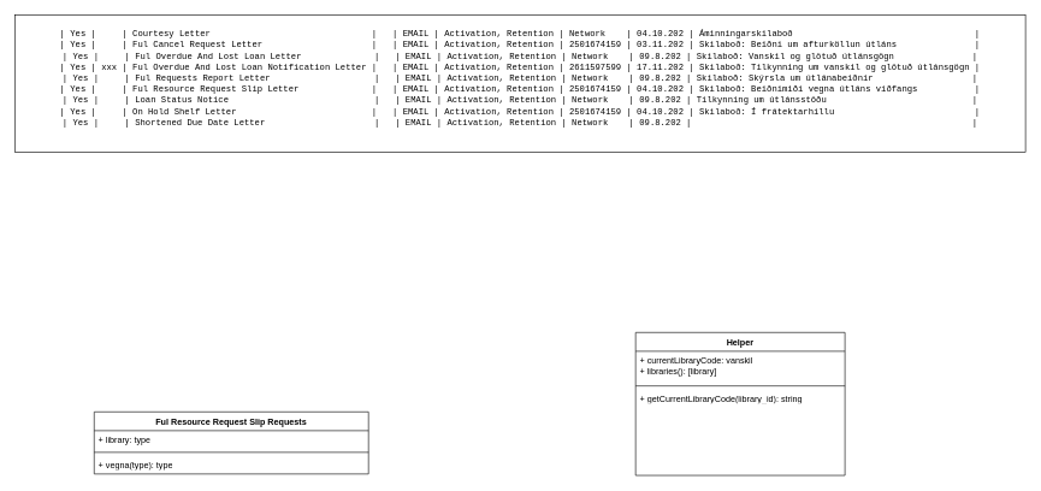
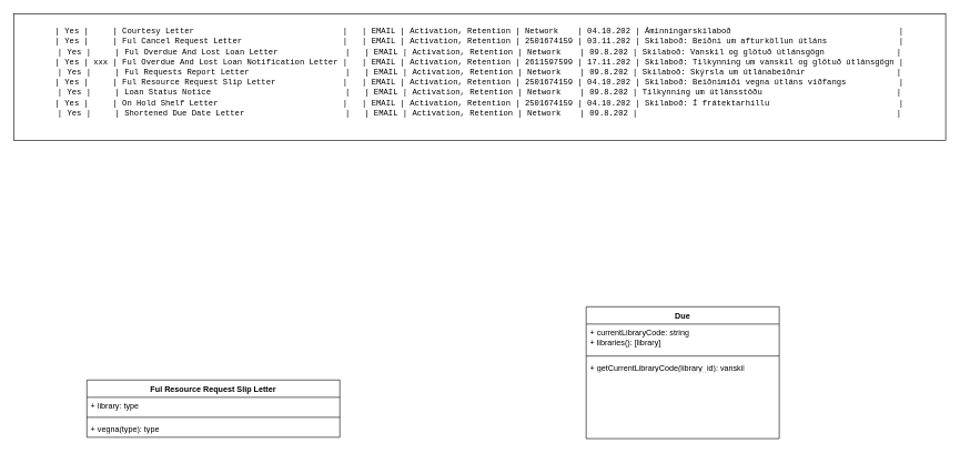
  <mxCell id="0" />
  <mxCell id="1" parent="0" />
  <mxCell id="2" value="&lt;div&gt;&lt;font face=&quot;Courier New&quot;&gt;| Yes |&amp;nbsp; &amp;nbsp; &amp;nbsp;| Courtesy Letter&amp;nbsp; &amp;nbsp; &amp;nbsp; &amp;nbsp; &amp;nbsp; &amp;nbsp; &amp;nbsp; &amp;nbsp; &amp;nbsp; &amp;nbsp; &amp;nbsp; &amp;nbsp; &amp;nbsp; &amp;nbsp; &amp;nbsp; &amp;nbsp;|&amp;nbsp; &amp;nbsp;| EMAIL | Activation, Retention | Network&amp;nbsp; &amp;nbsp; | 04.10.202 | Áminningarskilaboð&amp;nbsp; &amp;nbsp; &amp;nbsp; &amp;nbsp; &amp;nbsp; &amp;nbsp; &amp;nbsp; &amp;nbsp; &amp;nbsp; &amp;nbsp; &amp;nbsp; &amp;nbsp; &amp;nbsp; &amp;nbsp; &amp;nbsp; &amp;nbsp; &amp;nbsp; &amp;nbsp;|&lt;/font&gt;&lt;/div&gt;&lt;div&gt;&lt;font face=&quot;Courier New&quot;&gt;| Yes |&amp;nbsp; &amp;nbsp; &amp;nbsp;| Ful Cancel Request Letter&amp;nbsp; &amp;nbsp; &amp;nbsp; &amp;nbsp; &amp;nbsp; &amp;nbsp; &amp;nbsp; &amp;nbsp; &amp;nbsp; &amp;nbsp; &amp;nbsp;|&amp;nbsp; &amp;nbsp;| EMAIL | Activation, Retention | 2501674159 | 03.11.202 | Skilaboð: Beiðni um afturköllun útláns&amp;nbsp; &amp;nbsp; &amp;nbsp; &amp;nbsp; &amp;nbsp; &amp;nbsp; &amp;nbsp; &amp;nbsp;|&lt;/font&gt;&lt;/div&gt;&lt;div&gt;&lt;font face=&quot;Courier New&quot;&gt;| Yes |&amp;nbsp; &amp;nbsp; &amp;nbsp;| Ful Overdue And Lost Loan Letter&amp;nbsp; &amp;nbsp; &amp;nbsp; &amp;nbsp; &amp;nbsp; &amp;nbsp; &amp;nbsp; |&amp;nbsp; &amp;nbsp;| EMAIL | Activation, Retention | Network&amp;nbsp; &amp;nbsp; | 09.8.202 | Skilaboð: Vanskil og glötuð útlánsgögn&amp;nbsp; &amp;nbsp; &amp;nbsp; &amp;nbsp; &amp;nbsp; &amp;nbsp; &amp;nbsp; &amp;nbsp;|&lt;/font&gt;&lt;/div&gt;&lt;div&gt;&lt;font face=&quot;Courier New&quot;&gt;| Yes | xxx | Ful Overdue And Lost Loan Notification Letter |&amp;nbsp; &amp;nbsp;| EMAIL | Activation, Retention | 2611597599 | 17.11.202 | Skilaboð: Tilkynning um vanskil og glötuð útlánsgögn |&lt;/font&gt;&lt;/div&gt;&lt;div&gt;&lt;font face=&quot;Courier New&quot;&gt;| Yes |&amp;nbsp; &amp;nbsp; &amp;nbsp;| Ful Requests Report Letter&amp;nbsp; &amp;nbsp; &amp;nbsp; &amp;nbsp; &amp;nbsp; &amp;nbsp; &amp;nbsp; &amp;nbsp; &amp;nbsp; &amp;nbsp; |&amp;nbsp; &amp;nbsp;| EMAIL | Activation, Retention | Network&amp;nbsp; &amp;nbsp; | 09.8.202 | Skilaboð: Skýrsla um útlánabeiðnir&amp;nbsp; &amp;nbsp; &amp;nbsp; &amp;nbsp; &amp;nbsp; &amp;nbsp; &amp;nbsp; &amp;nbsp; &amp;nbsp; &amp;nbsp;|&lt;/font&gt;&lt;/div&gt;&lt;div&gt;&lt;font face=&quot;Courier New&quot;&gt;| Yes |&amp;nbsp; &amp;nbsp; &amp;nbsp;| Ful Resource Request Slip Letter&amp;nbsp; &amp;nbsp; &amp;nbsp; &amp;nbsp; &amp;nbsp; &amp;nbsp; &amp;nbsp; |&amp;nbsp; &amp;nbsp;| EMAIL | Activation, Retention | 2501674159 | 04.10.202 | Skilaboð: Beiðnimiði vegna útláns viðfangs&amp;nbsp; &amp;nbsp; &amp;nbsp; &amp;nbsp; &amp;nbsp; &amp;nbsp;|&lt;/font&gt;&lt;/div&gt;&lt;div&gt;&lt;font face=&quot;Courier New&quot;&gt;| Yes |&amp;nbsp; &amp;nbsp; &amp;nbsp;| Loan Status Notice&amp;nbsp; &amp;nbsp; &amp;nbsp; &amp;nbsp; &amp;nbsp; &amp;nbsp; &amp;nbsp; &amp;nbsp; &amp;nbsp; &amp;nbsp; &amp;nbsp; &amp;nbsp; &amp;nbsp; &amp;nbsp; |&amp;nbsp; &amp;nbsp;| EMAIL | Activation, Retention | Network&amp;nbsp; &amp;nbsp; | 09.8.202 | Tilkynning um útlánsstöðu&amp;nbsp; &amp;nbsp; &amp;nbsp; &amp;nbsp; &amp;nbsp; &amp;nbsp; &amp;nbsp; &amp;nbsp; &amp;nbsp; &amp;nbsp; &amp;nbsp; &amp;nbsp; &amp;nbsp; &amp;nbsp; |&lt;/font&gt;&lt;/div&gt;&lt;div&gt;&lt;font face=&quot;Courier New&quot;&gt;| Yes |&amp;nbsp; &amp;nbsp; &amp;nbsp;| On Hold Shelf Letter&amp;nbsp; &amp;nbsp; &amp;nbsp; &amp;nbsp; &amp;nbsp; &amp;nbsp; &amp;nbsp; &amp;nbsp; &amp;nbsp; &amp;nbsp; &amp;nbsp; &amp;nbsp; &amp;nbsp; |&amp;nbsp; &amp;nbsp;| EMAIL | Activation, Retention | 2501674159 | 04.10.202 | Skilaboð: Í frátektarhillu&amp;nbsp; &amp;nbsp; &amp;nbsp; &amp;nbsp; &amp;nbsp; &amp;nbsp; &amp;nbsp; &amp;nbsp; &amp;nbsp; &amp;nbsp; &amp;nbsp; &amp;nbsp; &amp;nbsp; &amp;nbsp;|&lt;/font&gt;&lt;/div&gt;&lt;div&gt;&lt;font face=&quot;Courier New&quot;&gt;| Yes |&amp;nbsp; &amp;nbsp; &amp;nbsp;| Shortened Due Date Letter&amp;nbsp; &amp;nbsp; &amp;nbsp; &amp;nbsp; &amp;nbsp; &amp;nbsp; &amp;nbsp; &amp;nbsp; &amp;nbsp; &amp;nbsp; &amp;nbsp;|&amp;nbsp; &amp;nbsp;| EMAIL | Activation, Retention | Network&amp;nbsp; &amp;nbsp; | 09.8.202 |&amp;nbsp; &amp;nbsp; &amp;nbsp; &amp;nbsp; &amp;nbsp; &amp;nbsp; &amp;nbsp; &amp;nbsp; &amp;nbsp; &amp;nbsp; &amp;nbsp; &amp;nbsp; &amp;nbsp; &amp;nbsp; &amp;nbsp; &amp;nbsp; &amp;nbsp; &amp;nbsp; &amp;nbsp; &amp;nbsp; &amp;nbsp; &amp;nbsp; &amp;nbsp; &amp;nbsp; &amp;nbsp; &amp;nbsp; &amp;nbsp; |&lt;/font&gt;&lt;/div&gt;&lt;div&gt;&lt;br&gt;&lt;/div&gt;" style="whiteSpace=wrap;html=1;" vertex="1" parent="1"><mxGeometry x="20" y="20" width="1400" height="190" as="geometry" /></mxCell>
- <mxCell id="3" value="Ful Resource Request Slip Requests" style="swimlane;fontStyle=1;align=center;verticalAlign=top;childLayout=stackLayout;horizontal=1;startSize=26;horizontalStack=0;resizeParent=1;resizeParentMax=0;resizeLast=0;collapsible=1;marginBottom=0;whiteSpace=wrap;html=1;" vertex="1" parent="1"><mxGeometry x="130" y="570" width="380" height="86" as="geometry" /></mxCell>
+ <mxCell id="3" value="Ful Resource Request Slip Letter" style="swimlane;fontStyle=1;align=center;verticalAlign=top;childLayout=stackLayout;horizontal=1;startSize=26;horizontalStack=0;resizeParent=1;resizeParentMax=0;resizeLast=0;collapsible=1;marginBottom=0;whiteSpace=wrap;html=1;" vertex="1" parent="1"><mxGeometry x="130" y="570" width="380" height="86" as="geometry" /></mxCell>
  <mxCell id="4" value="+ library: type" style="text;strokeColor=none;fillColor=none;align=left;verticalAlign=top;spacingLeft=4;spacingRight=4;overflow=hidden;rotatable=0;points=[[0,0.5],[1,0.5]];portConstraint=eastwest;whiteSpace=wrap;html=1;" vertex="1" parent="3"><mxGeometry y="26" width="380" height="26" as="geometry" /></mxCell>
  <mxCell id="5" value="" style="line;strokeWidth=1;fillColor=none;align=left;verticalAlign=middle;spacingTop=-1;spacingLeft=3;spacingRight=3;rotatable=0;labelPosition=right;points=[];portConstraint=eastwest;strokeColor=inherit;" vertex="1" parent="3"><mxGeometry y="52" width="380" height="8" as="geometry" /></mxCell>
  <mxCell id="6" value="+ vegna(type): type" style="text;strokeColor=none;fillColor=none;align=left;verticalAlign=top;spacingLeft=4;spacingRight=4;overflow=hidden;rotatable=0;points=[[0,0.5],[1,0.5]];portConstraint=eastwest;whiteSpace=wrap;html=1;" vertex="1" parent="3"><mxGeometry y="60" width="380" height="26" as="geometry" /></mxCell>
- <mxCell id="7" value="Helper" style="swimlane;fontStyle=1;align=center;verticalAlign=top;childLayout=stackLayout;horizontal=1;startSize=26;horizontalStack=0;resizeParent=1;resizeParentMax=0;resizeLast=0;collapsible=1;marginBottom=0;whiteSpace=wrap;html=1;" vertex="1" parent="1"><mxGeometry x="880" y="460" width="290" height="198" as="geometry" /></mxCell>
- <mxCell id="8" value="+ currentLibraryCode: vanskil&lt;br&gt;+ libraries(): [library]" style="text;strokeColor=none;fillColor=none;align=left;verticalAlign=top;spacingLeft=4;spacingRight=4;overflow=hidden;rotatable=0;points=[[0,0.5],[1,0.5]];portConstraint=eastwest;whiteSpace=wrap;html=1;" vertex="1" parent="7"><mxGeometry y="26" width="290" height="44" as="geometry" /></mxCell>
+ <mxCell id="7" value="Due" style="swimlane;fontStyle=1;align=center;verticalAlign=top;childLayout=stackLayout;horizontal=1;startSize=26;horizontalStack=0;resizeParent=1;resizeParentMax=0;resizeLast=0;collapsible=1;marginBottom=0;whiteSpace=wrap;html=1;" vertex="1" parent="1"><mxGeometry x="880" y="460" width="290" height="198" as="geometry" /></mxCell>
+ <mxCell id="8" value="+ currentLibraryCode: string&lt;br&gt;+ libraries(): [library]" style="text;strokeColor=none;fillColor=none;align=left;verticalAlign=top;spacingLeft=4;spacingRight=4;overflow=hidden;rotatable=0;points=[[0,0.5],[1,0.5]];portConstraint=eastwest;whiteSpace=wrap;html=1;" vertex="1" parent="7"><mxGeometry y="26" width="290" height="44" as="geometry" /></mxCell>
  <mxCell id="9" value="" style="line;strokeWidth=1;fillColor=none;align=left;verticalAlign=middle;spacingTop=-1;spacingLeft=3;spacingRight=3;rotatable=0;labelPosition=right;points=[];portConstraint=eastwest;strokeColor=inherit;" vertex="1" parent="7"><mxGeometry y="70" width="290" height="8" as="geometry" /></mxCell>
- <mxCell id="10" value="+ getCurrentLibraryCode(library_id): string&lt;br&gt;" style="text;strokeColor=none;fillColor=none;align=left;verticalAlign=top;spacingLeft=4;spacingRight=4;overflow=hidden;rotatable=0;points=[[0,0.5],[1,0.5]];portConstraint=eastwest;whiteSpace=wrap;html=1;" vertex="1" parent="7"><mxGeometry y="78" width="290" height="120" as="geometry" /></mxCell>
+ <mxCell id="10" value="+ getCurrentLibraryCode(library_id): vanskil&lt;br&gt;" style="text;strokeColor=none;fillColor=none;align=left;verticalAlign=top;spacingLeft=4;spacingRight=4;overflow=hidden;rotatable=0;points=[[0,0.5],[1,0.5]];portConstraint=eastwest;whiteSpace=wrap;html=1;" vertex="1" parent="7"><mxGeometry y="78" width="290" height="120" as="geometry" /></mxCell>
